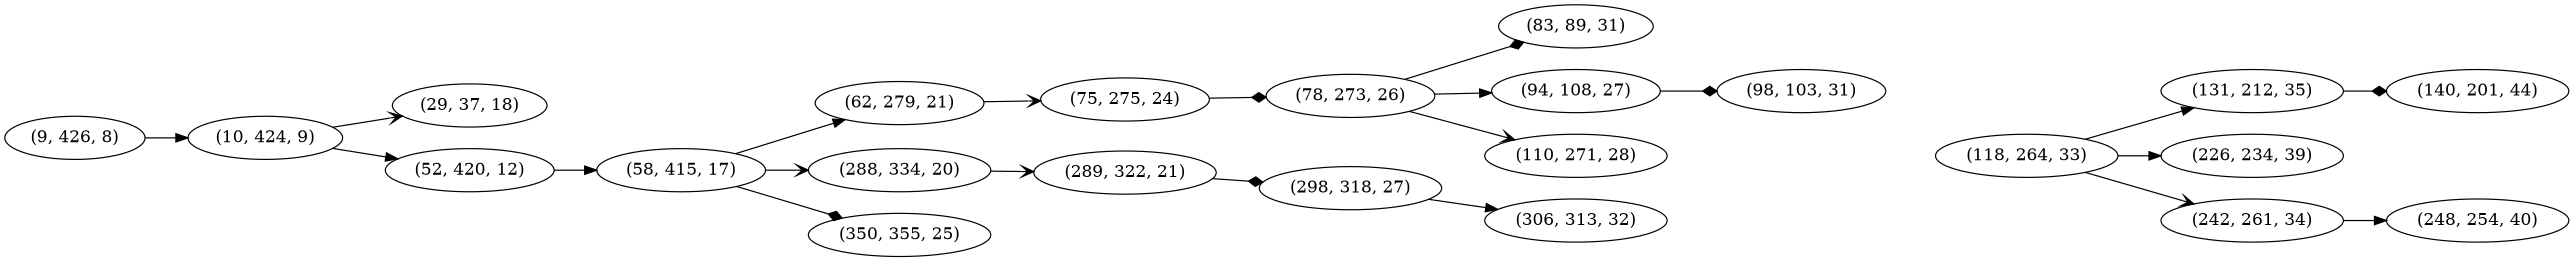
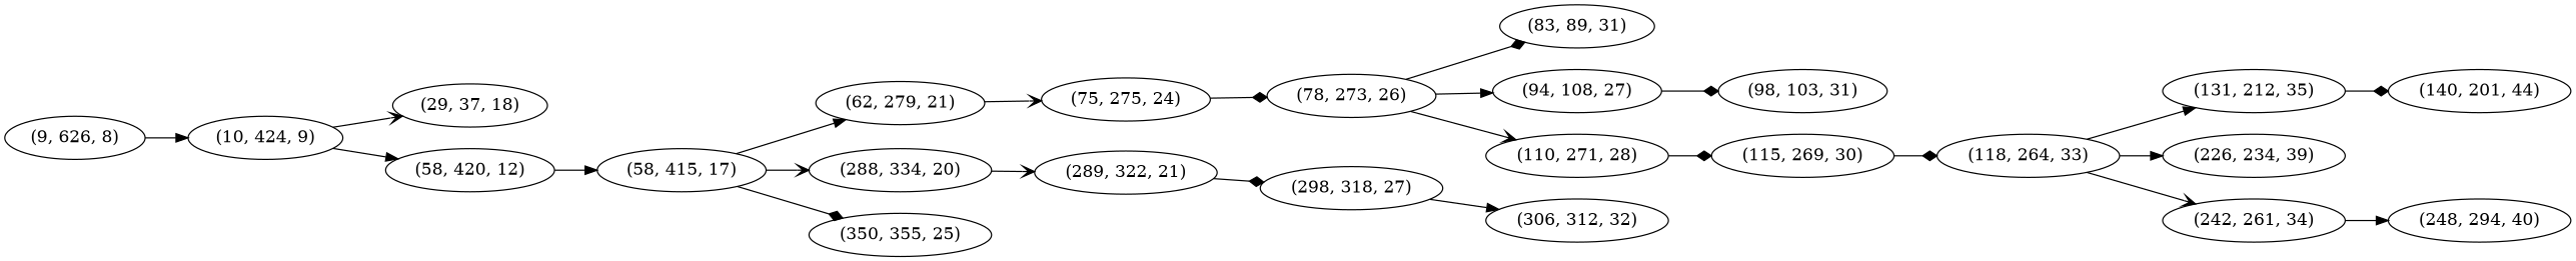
  digraph {
    rankdir=LR
    edge [arrowhead=normal]
-   "(9, 426, 8)"
+   "(9, 426, 8)" [label="(9, 626, 8)"]
    "(10, 424, 9)"
    "(29, 37, 18)"
-   "(52, 420, 12)"
+   "(52, 420, 12)" [label="(58, 420, 12)"]
    "(58, 415, 17)"
    "(62, 279, 21)"
    "(288, 334, 20)"
    "(350, 355, 25)"
    "(75, 275, 24)"
    n10 [label="(289, 322, 21)"]
    "(78, 273, 26)"
    "(83, 89, 31)"
    "(94, 108, 27)"
    "(110, 271, 28)"
    "(98, 103, 31)"
+   "(115, 269, 30)"
    "(118, 264, 33)"
    "(131, 212, 35)"
    "(226, 234, 39)"
    "(242, 261, 34)"
    "(140, 201, 44)"
-   "(248, 254, 40)"
+   "(248, 254, 40)" [label="(248, 294, 40)"]
    "(298, 318, 27)"
-   "(306, 312, 32)" [label="(306, 313, 32)"]
+   "(306, 312, 32)"
    "(9, 426, 8)" -> "(10, 424, 9)"
    "(10, 424, 9)" -> "(29, 37, 18)" [arrowhead=vee]
    "(10, 424, 9)" -> "(52, 420, 12)"
    "(52, 420, 12)" -> "(58, 415, 17)"
    "(58, 415, 17)" -> "(62, 279, 21)"
    "(58, 415, 17)" -> "(288, 334, 20)" [arrowhead=vee]
    "(58, 415, 17)" -> "(350, 355, 25)" [arrowhead=diamond]
    "(62, 279, 21)" -> "(75, 275, 24)" [arrowhead=vee]
    "(288, 334, 20)" -> n10 [arrowhead=vee]
    "(75, 275, 24)" -> "(78, 273, 26)" [arrowhead=diamond]
    n10 -> "(298, 318, 27)" [arrowhead=diamond]
    "(78, 273, 26)" -> "(83, 89, 31)" [arrowhead=diamond]
    "(78, 273, 26)" -> "(94, 108, 27)"
    "(78, 273, 26)" -> "(110, 271, 28)" [arrowhead=vee]
    "(94, 108, 27)" -> "(98, 103, 31)" [arrowhead=diamond]
+   "(110, 271, 28)" -> "(115, 269, 30)" [arrowhead=diamond]
+   "(115, 269, 30)" -> "(118, 264, 33)" [arrowhead=diamond]
    "(118, 264, 33)" -> "(131, 212, 35)"
    "(118, 264, 33)" -> "(226, 234, 39)"
    "(118, 264, 33)" -> "(242, 261, 34)" [arrowhead=vee]
    "(131, 212, 35)" -> "(140, 201, 44)" [arrowhead=diamond]
    "(242, 261, 34)" -> "(248, 254, 40)"
    "(298, 318, 27)" -> "(306, 312, 32)"
  }
